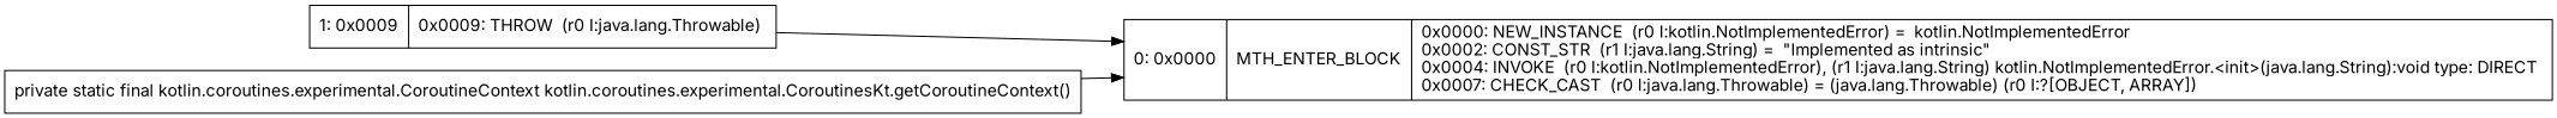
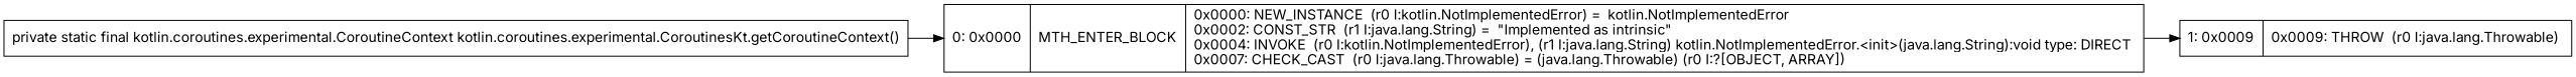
  digraph {
    rankdir=LR
    fontname=Inter
    node [shape=record fontname=Inter]
    edge [fontname=Inter]
    n1 [label="{0\:\ 0x0000|MTH_ENTER_BLOCK\l|0x0000: NEW_INSTANCE  (r0 I:kotlin.NotImplementedError) =  kotlin.NotImplementedError \l0x0002: CONST_STR  (r1 I:java.lang.String) =  \"Implemented as intrinsic\" \l0x0004: INVOKE  (r0 I:kotlin.NotImplementedError), (r1 I:java.lang.String) kotlin.NotImplementedError.\<init\>(java.lang.String):void type: DIRECT \l0x0007: CHECK_CAST  (r0 I:java.lang.Throwable) = (java.lang.Throwable) (r0 I:?[OBJECT, ARRAY]) \l}"]
    n2 [label="{1\:\ 0x0009|0x0009: THROW  (r0 I:java.lang.Throwable) \l}"]
    n3 [label="{private static final kotlin.coroutines.experimental.CoroutineContext kotlin.coroutines.experimental.CoroutinesKt.getCoroutineContext() }"]
-   n2 -> n1
+   n1 -> n2
    n3 -> n1
  }
